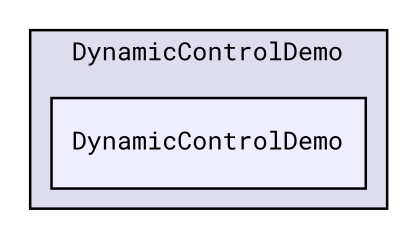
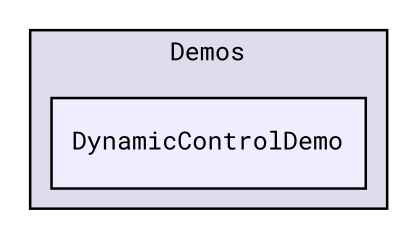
  digraph {
    compound=true
    fontname="Roboto Mono"
    n1 [fillcolor="#eeeeff" fontname="Roboto Mono" fontsize=10 label=DynamicControlDemo pencolor=black shape=box style=filled]
    subgraph cluster_1 {
      bgcolor="#ddddee"
      fontsize=10
-     label=DynamicControlDemo
+     label=Demos
      pencolor=black
      n1
    }
  }
